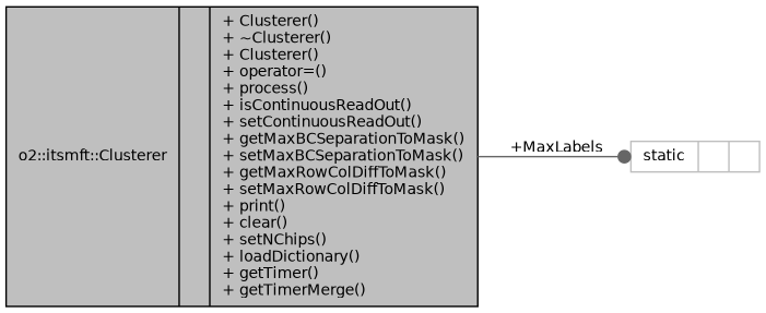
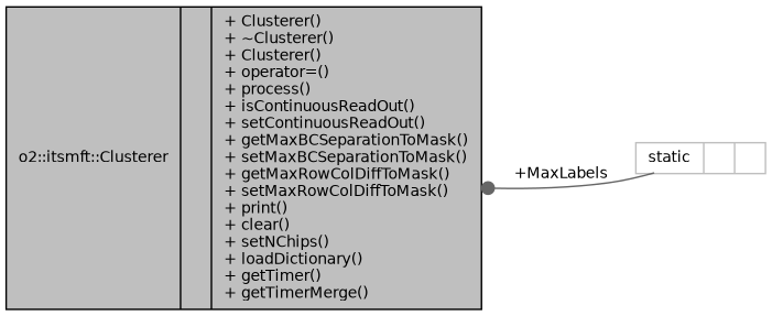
  digraph {
    rankdir=LR
    node [fontname=Helvetica fontsize=10 shape=record]
    n1 [color=black fillcolor=grey75 fontcolor=black height=0.2 label="{o2::itsmft::Clusterer\n||+ Clusterer()\l+ ~Clusterer()\l+ Clusterer()\l+ operator=()\l+ process()\l+ isContinuousReadOut()\l+ setContinuousReadOut()\l+ getMaxBCSeparationToMask()\l+ setMaxBCSeparationToMask()\l+ getMaxRowColDiffToMask()\l+ setMaxRowColDiffToMask()\l+ print()\l+ clear()\l+ setNChips()\l+ loadDictionary()\l+ getTimer()\l+ getTimerMerge()\l}" style=filled width=0.4]
    n2 [color=grey75 height=0.2 label="{static\n||}" width=0.4]
-   n1 -> n2 [arrowhead=dot color=gray40 fontname=Helvetica fontsize=10 label=" +MaxLabels" labelfontname=Helvetica labelfontsize=10 style=solid]
+   n2 -> n1 [arrowhead=dot color=gray40 fontname=Helvetica fontsize=10 label=" +MaxLabels" labelfontname=Helvetica labelfontsize=10 style=solid]
  }
